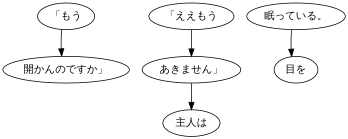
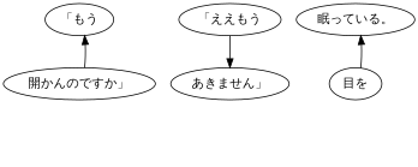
  digraph {
    fontname=Oswald
    node [fontname=Oswald]
    edge [fontname=Oswald]
    n1 [label="「もう"]
    n2 [label="開かんのですか」"]
    n3 [label="あきません」"]
-   n4 [label="主人は"]
    n5 [label="「ええもう"]
    n6 [label="眠っている。"]
    n7 [label="目を"]
-   n1 -> n2
-   n3 -> n4
+   n2 -> n1
    n5 -> n3
-   n6 -> n7
+   n7 -> n6
  }
